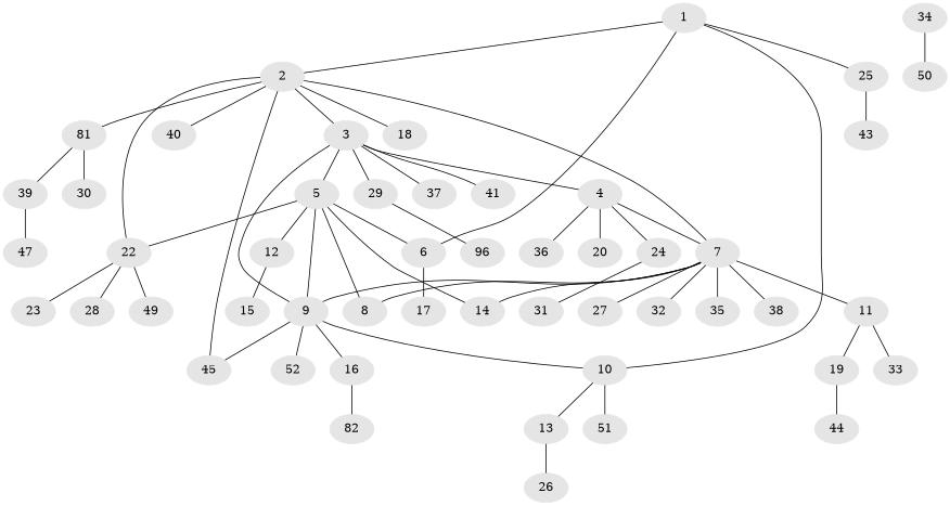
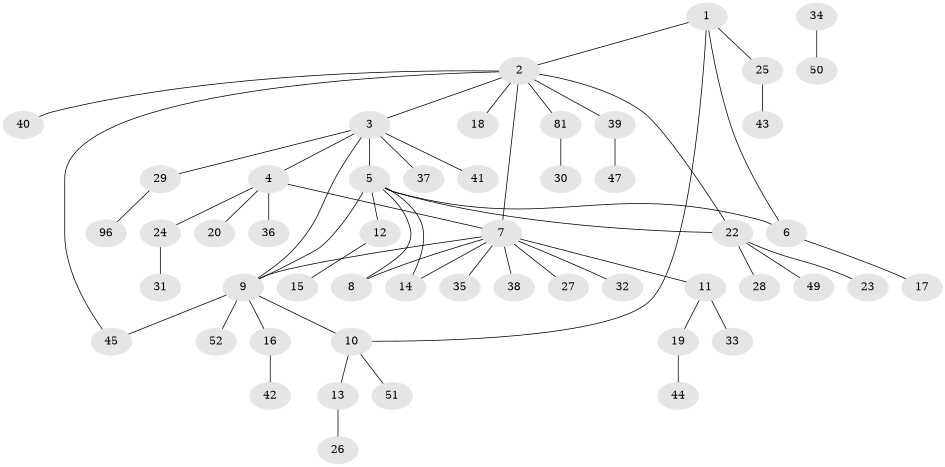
  graph {
    node [color=gray90 style=filled]
    1
    2
    6
    10
    25
    3
    7
    18
    n9 [label=81]
    22
    39
    40
    45
    17
    13
    51
    43
    4
    5
    9
    29
    37
    41
    8
    14
    11
    27
    32
    35
    38
    30
    23
    28
    49
    47
    20
    24
    36
    12
    16
    52
    n42 [label=96]
    31
    15
    19
    33
-   42 [label=82]
+   42
    26
    44
    34
    50
    1 -- 2
    1 -- 6
    1 -- 10
    1 -- 25
    2 -- 3
    2 -- 7
    2 -- 18
    2 -- n9
    2 -- 22
-   n9 -- 39
+   2 -- 39
    2 -- 40
    2 -- 45
    6 -- 17
    10 -- 13
    10 -- 51
    25 -- 43
    3 -- 4
    3 -- 5
    3 -- 9
    3 -- 29
    3 -- 37
    3 -- 41
    7 -- 9
    7 -- 8
    7 -- 14
    7 -- 11
    7 -- 27
    7 -- 32
    7 -- 35
    7 -- 38
    n9 -- 30
    22 -- 23
    22 -- 28
    22 -- 49
    39 -- 47
    13 -- 26
    4 -- 7
    4 -- 20
    4 -- 24
    4 -- 36
    5 -- 6
    5 -- 22
    5 -- 9
    5 -- 8
    5 -- 14
    5 -- 12
    9 -- 10
    9 -- 45
    9 -- 16
    9 -- 52
    29 -- n42
    11 -- 19
    11 -- 33
    24 -- 31
    12 -- 15
    16 -- 42
    19 -- 44
    34 -- 50
  }
